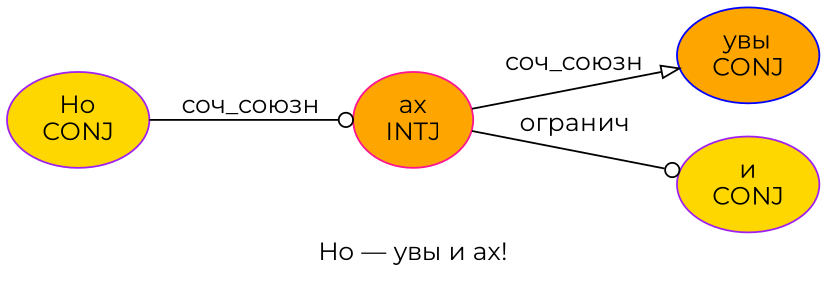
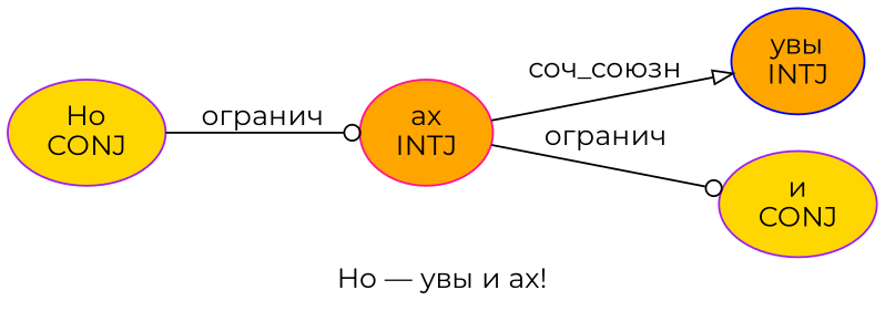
  digraph {
    fontname=Montserrat
    label="Но — увы и ах!"
    rankdir=LR
    node [color=purple fillcolor=gold fontname=Montserrat penwidth=1 shape=ellipse style=filled]
    edge [arrowhead=odot fontname=Montserrat]
    n1 [label="Но\nCONJ"]
    n2 [color=deeppink fillcolor=orange label="ах\nINTJ"]
-   n3 [color=blue fillcolor=orange label="увы\nCONJ"]
+   n3 [color=blue fillcolor=orange label="увы\nINTJ"]
    n4 [label="и\nCONJ"]
-   n1 -> n2 [label="соч_союзн"]
+   n1 -> n2 [label="огранич"]
    n2 -> n3 [arrowhead=onormal label="соч_союзн"]
    n2 -> n4 [label="огранич"]
  }
